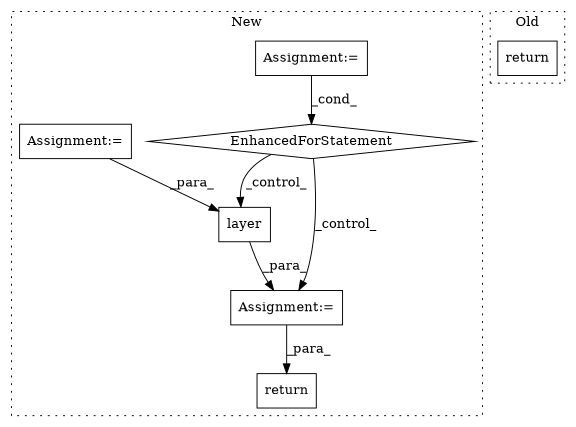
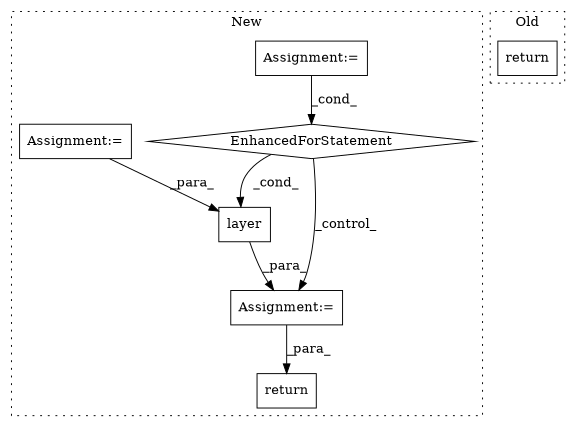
  digraph {
    node [a=7 l=1 s="2167,2243" shape=box]
    n1 [a=32 l="6,1" label=layer s="2255,2262"]
    n2 [label="Assignment:=" s=2254]
    n3 [a=70 l="53,2" label=EnhancedForStatement shape=diamond]
    n4 [l="53,2" label="Assignment:="]
    n5 [label="Assignment:=" s=2152]
    n6 [a=41 l=7 label=return s=2275]
    n7 [a=41 l=7 label=return s=1880]
    subgraph cluster_1 {
      label=New
      style=dotted
      n1
      n2
      n3
      n4
      n5
      n6
    }
    subgraph cluster_2 {
      label=Old
      style=dotted
      n7
    }
    n1 -> n2 [label=_para_]
    n2 -> n6 [label=_para_]
-   n3 -> n1 [label=_control_]
+   n3 -> n1 [label=_cond_]
    n3 -> n2 [label=_control_]
    n4 -> n3 [label=_cond_]
    n5 -> n1 [label=_para_]
  }
